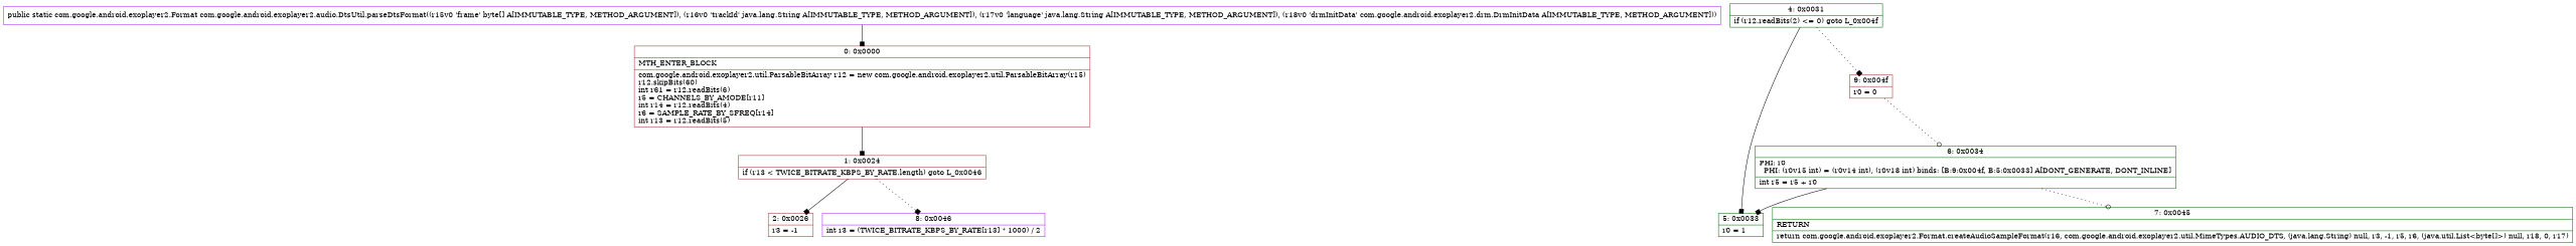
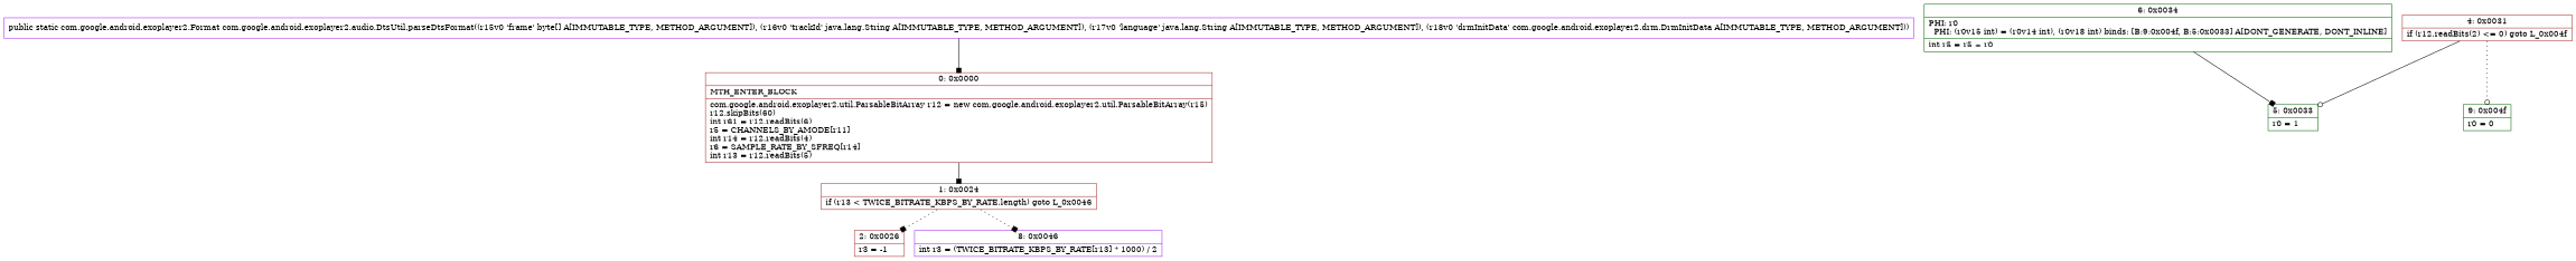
  digraph {
    node [color=brown shape=record]
    edge [arrowhead=box style=solid]
    n1 [label="{0\:\ 0x0000|MTH_ENTER_BLOCK\l|com.google.android.exoplayer2.util.ParsableBitArray r12 = new com.google.android.exoplayer2.util.ParsableBitArray(r15)\lr12.skipBits(60)\lint r61 = r12.readBits(6)\lr5 = CHANNELS_BY_AMODE[r11]\lint r14 = r12.readBits(4)\lr6 = SAMPLE_RATE_BY_SFREQ[r14]\lint r13 = r12.readBits(5)\l}"]
    n2 [label="{1\:\ 0x0024|if (r13 \< TWICE_BITRATE_KBPS_BY_RATE.length) goto L_0x0046\l}"]
    n3 [label="{2\:\ 0x0026|r3 = \-1\l}"]
    n4 [color=purple label="{8\:\ 0x0046|int r3 = (TWICE_BITRATE_KBPS_BY_RATE[r13] * 1000) \/ 2\l}"]
-   n5 [color=darkgreen label="{4\:\ 0x0031|if (r12.readBits(2) \<= 0) goto L_0x004f\l}"]
+   n5 [label="{4\:\ 0x0031|if (r12.readBits(2) \<= 0) goto L_0x004f\l}"]
    n6 [color=darkgreen label="{5\:\ 0x0033|r0 = 1\l}"]
-   n7 [label="{9\:\ 0x004f|r0 = 0\l}"]
+   n7 [color=darkgreen label="{9\:\ 0x004f|r0 = 0\l}"]
    n8 [color=darkgreen label="{6\:\ 0x0034|PHI: r0 \l  PHI: (r0v15 int) = (r0v14 int), (r0v18 int) binds: [B:9:0x004f, B:5:0x0033] A[DONT_GENERATE, DONT_INLINE]\l|int r5 = r5 + r0\l}"]
-   n9 [color=darkgreen label="{7\:\ 0x0045|RETURN\l|return com.google.android.exoplayer2.Format.createAudioSampleFormat(r16, com.google.android.exoplayer2.util.MimeTypes.AUDIO_DTS, (java.lang.String) null, r3, \-1, r5, r6, (java.util.List\<byte[]\>) null, r18, 0, r17)\l}"]
    n10 [color=purple label="{public static com.google.android.exoplayer2.Format com.google.android.exoplayer2.audio.DtsUtil.parseDtsFormat((r15v0 'frame' byte[] A[IMMUTABLE_TYPE, METHOD_ARGUMENT]), (r16v0 'trackId' java.lang.String A[IMMUTABLE_TYPE, METHOD_ARGUMENT]), (r17v0 'language' java.lang.String A[IMMUTABLE_TYPE, METHOD_ARGUMENT]), (r18v0 'drmInitData' com.google.android.exoplayer2.drm.DrmInitData A[IMMUTABLE_TYPE, METHOD_ARGUMENT])) }"]
    n1 -> n2
-   n2 -> n3
+   n2 -> n3 [style=dotted]
    n2 -> n4 [style=dotted]
-   n5 -> n6
-   n5 -> n7 [style=dotted]
-   n7 -> n8 [arrowhead=odot style=dotted]
+   n5 -> n6 [arrowhead=odot]
+   n5 -> n7 [arrowhead=odot style=dotted]
    n8 -> n6
-   n8 -> n9 [arrowhead=odot style=dotted]
    n10 -> n1
  }
